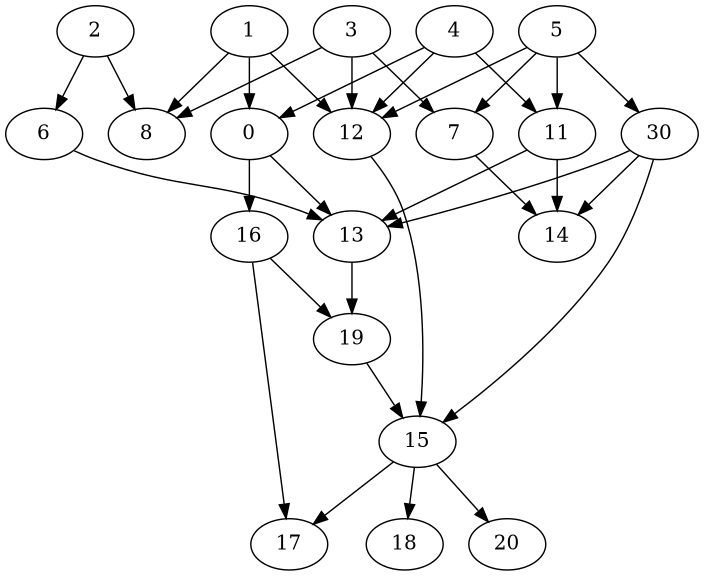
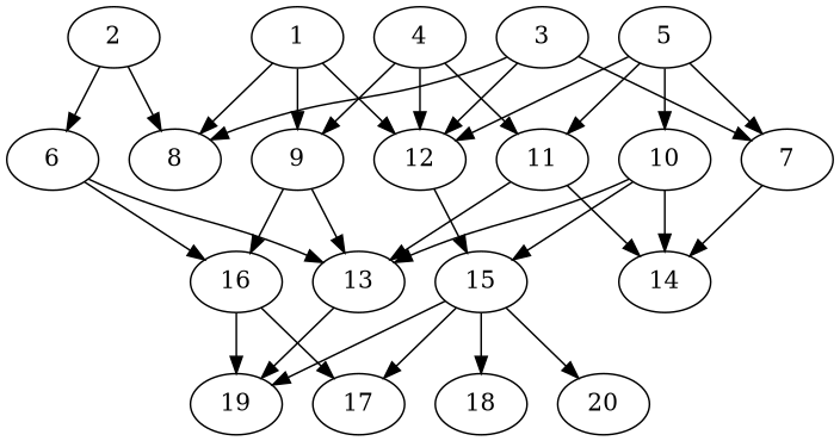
  digraph {
    node [alpha=0.02]
    1 [expect_size=23896064]
    8 [alpha=0.13 expect_size=12134400]
-   9 [alpha=0.00 expect_size=7795712 label=0]
+   9 [alpha=0.00 expect_size=7795712]
    12 [alpha=0.00 expect_size=22339584]
    13 [alpha=0.14 expect_size=5849088]
    16 [expect_size=23136256]
    15 [alpha=0.05 expect_size=9674752]
    19 [alpha=0.03 expect_size=32710656]
    17 [alpha=0.20 expect_size=26740736]
    18 [alpha=0.13 expect_size=48236544]
    20 [alpha=0.08 expect_size=32924672]
    2 [alpha=0.13 expect_size=50757632]
    6 [expect_size=32072704]
    3 [alpha=0.00 expect_size=43214848]
    7 [alpha=0.09 expect_size=35503104]
    14 [expect_size=6382592]
    4 [alpha=0.01 expect_size=47204352]
    11 [alpha=0.08 expect_size=17719296]
    5 [alpha=0.06 expect_size=37378048]
-   10 [alpha=0.06 expect_size=29437952 label=30]
+   10 [alpha=0.06 expect_size=29437952]
    1 -> 8
    1 -> 9
    1 -> 12
    9 -> 13
    9 -> 16
    12 -> 15
    13 -> 19
    16 -> 19
    16 -> 17
-   19 -> 15
+   15 -> 19
    15 -> 17
    15 -> 18
    15 -> 20
    2 -> 8
    2 -> 6
    6 -> 13
+   6 -> 16
    3 -> 8
    3 -> 12
    3 -> 7
    7 -> 14
    4 -> 9
    4 -> 12
    4 -> 11
    11 -> 13
    11 -> 14
    5 -> 12
    5 -> 7
    5 -> 11
    5 -> 10
    10 -> 13
    10 -> 15
    10 -> 14
  }
